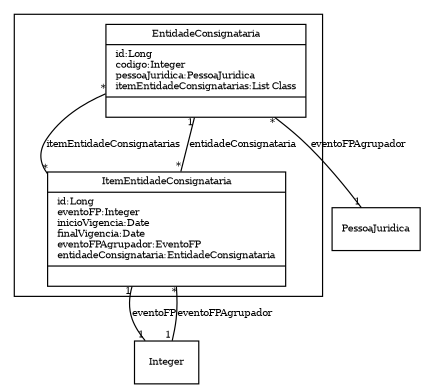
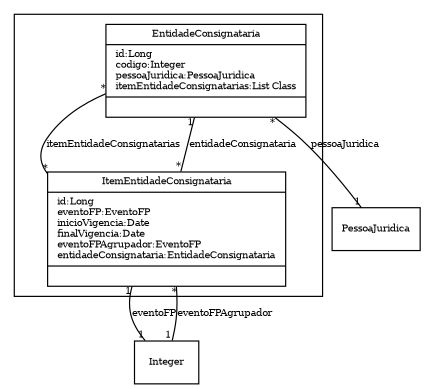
  digraph {
    fontname="Times-Roman"
    fontsize=8
    node [fontname="Times-Roman" fontsize=8 shape=record]
    edge [arrowhead=none fontname="Times-Roman" fontsize=8 headlabel=1 taillabel="*"]
    n1 [label="{EntidadeConsignataria|id:Long\lcodigo:Integer\lpessoaJuridica:PessoaJuridica\litemEntidadeConsignatarias:List Class\l|\l}"]
-   n2 [label="{ItemEntidadeConsignataria|id:Long\leventoFP:Integer\linicioVigencia:Date\lfinalVigencia:Date\leventoFPAgrupador:EventoFP\lentidadeConsignataria:EntidadeConsignataria\l|\l}"]
+   n2 [label="{ItemEntidadeConsignataria|id:Long\leventoFP:EventoFP\linicioVigencia:Date\lfinalVigencia:Date\leventoFPAgrupador:EventoFP\lentidadeConsignataria:EntidadeConsignataria\l|\l}"]
    PessoaJuridica
    n4 [label=Integer]
    subgraph cluster_1 {
      n1
      n2
    }
    n1 -> n2 [headlabel="*" label=itemEntidadeConsignatarias]
-   n1 -> PessoaJuridica [label=eventoFPAgrupador]
+   n1 -> PessoaJuridica [label=pessoaJuridica]
    n2 -> n1 [label=entidadeConsignataria]
    n2 -> n4 [label=eventoFP taillabel=1]
    n2 -> n4 [label=eventoFPAgrupador]
  }
